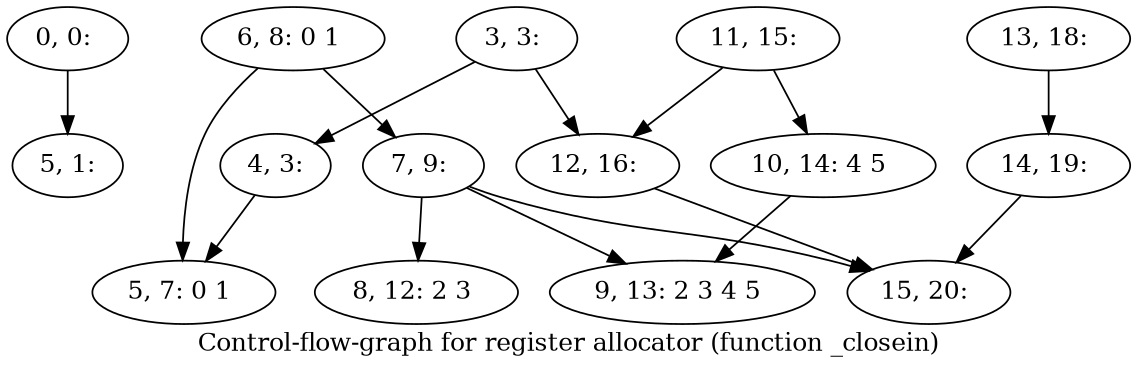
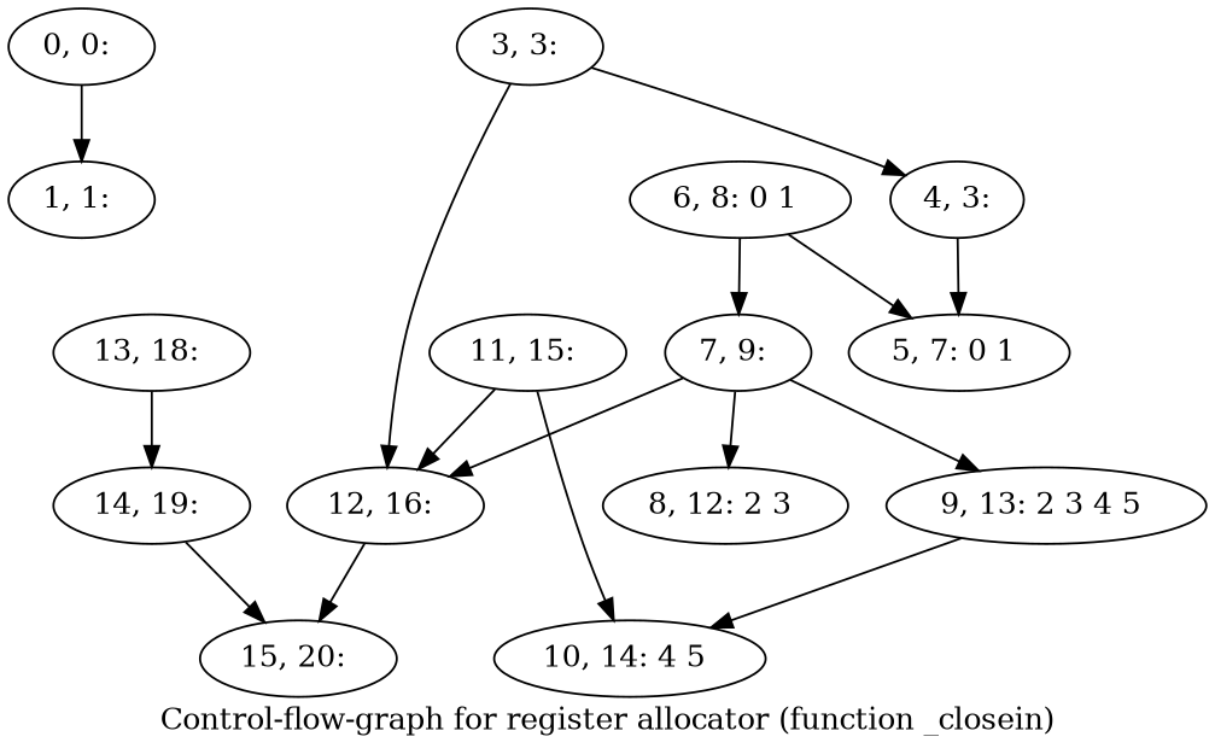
  digraph {
    label="Control-flow-graph for register allocator (function _closein)"
    n1 [label="0, 0: "]
-   n2 [label="5, 1:"]
+   n2 [label="1, 1: "]
    n3 [label="3, 3: "]
    n4 [label="4, 3:"]
    n5 [label="12, 16: "]
    n6 [label="5, 7: 0 1 "]
    n7 [label="15, 20: "]
    n8 [label="6, 8: 0 1 "]
    n9 [label="7, 9: "]
    n10 [label="8, 12: 2 3 "]
    n11 [label="9, 13: 2 3 4 5 "]
    n12 [label="10, 14: 4 5 "]
    n13 [label="11, 15: "]
    n14 [label="13, 18: "]
    n15 [label="14, 19: "]
    n1 -> n2
    n3 -> n4
    n3 -> n5
    n4 -> n6
    n5 -> n7
    n8 -> n6
    n8 -> n9
-   n9 -> n7
+   n9 -> n5
    n9 -> n10
    n9 -> n11
-   n12 -> n11
+   n11 -> n12
    n13 -> n5
    n13 -> n12
    n14 -> n15
    n15 -> n7
  }
